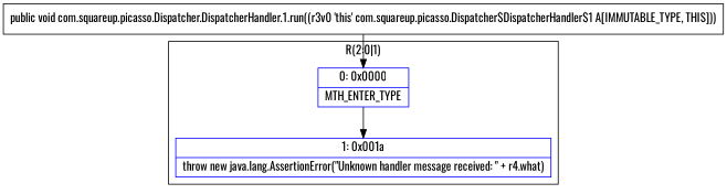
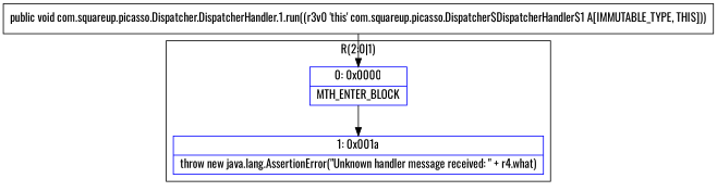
  digraph {
    fontname=Oswald
    node [color=blue shape=record fontname=Oswald]
    edge [fontname=Oswald]
-   n1 [label="{0\:\ 0x0000|MTH_ENTER_TYPE\l}"]
+   n1 [label="{0\:\ 0x0000|MTH_ENTER_BLOCK\l}"]
    n2 [label="{1\:\ 0x001a|throw new java.lang.AssertionError(\"Unknown handler message received: \" + r4.what)\l}"]
    n3 [label="{public void com.squareup.picasso.Dispatcher.DispatcherHandler.1.run((r3v0 'this' com.squareup.picasso.Dispatcher$DispatcherHandler$1 A[IMMUTABLE_TYPE, THIS])) }" color=""]
    subgraph cluster_1 {
      label="R(2:0|1)"
      n1
      n2
    }
    n1 -> n2
    n3 -> n1
  }
